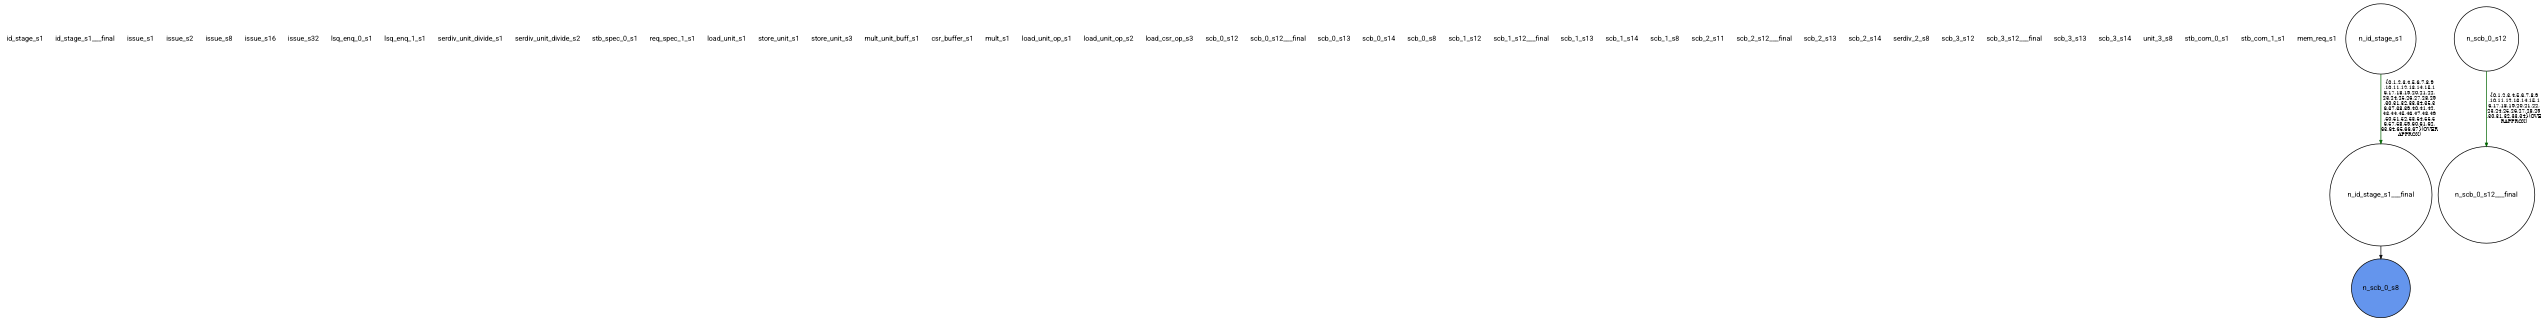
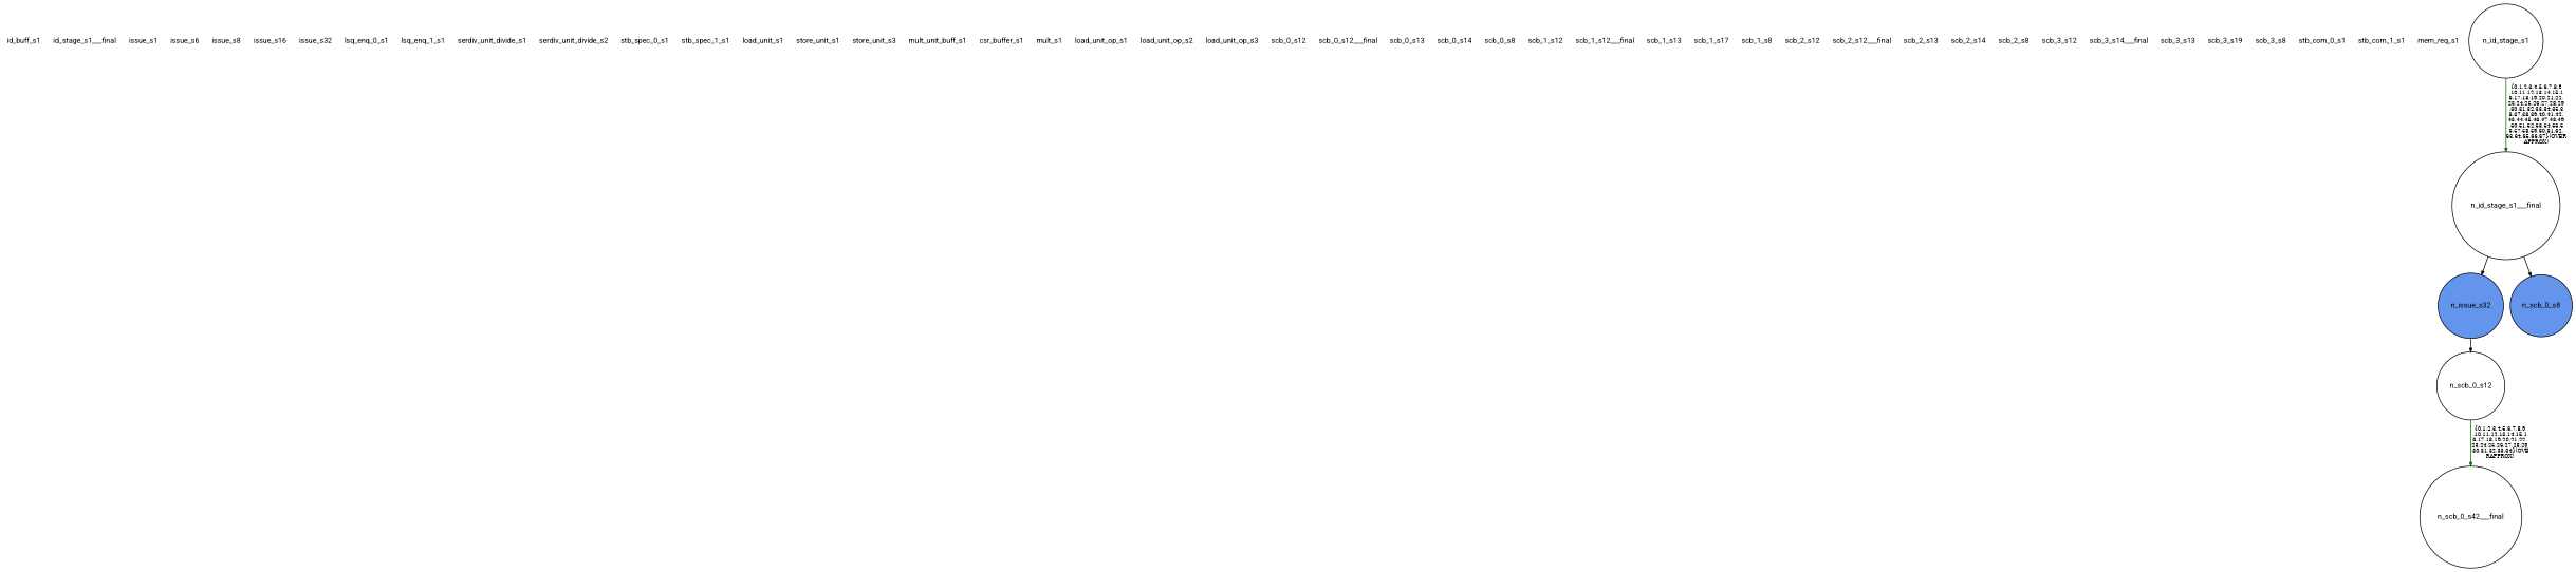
  digraph {
    splines=true
    node [fontname=roboto fontsize=20 penwidth=2 shape=none]
    edge [color=black penwidth=2]
-   n1 [label=id_stage_s1]
+   n1 [label=id_buff_s1]
    n2 [label=id_stage_s1___final]
    n3 [label=issue_s1]
-   n4 [label=issue_s2]
+   n4 [label=issue_s6]
    n5 [label=issue_s8]
    n6 [label=issue_s16]
    n7 [label=issue_s32]
    n8 [label=lsq_enq_0_s1]
    n9 [label=lsq_enq_1_s1]
    n10 [label=serdiv_unit_divide_s1]
    n11 [label=serdiv_unit_divide_s2]
    n12 [label=stb_spec_0_s1]
-   n13 [label=req_spec_1_s1]
+   n13 [label=stb_spec_1_s1]
    n14 [label=load_unit_s1]
    n15 [label=store_unit_s1]
    n16 [label=store_unit_s3]
    n17 [label=mult_unit_buff_s1]
    n18 [label=csr_buffer_s1]
    n19 [label=mult_s1]
    n20 [label=load_unit_op_s1]
    n21 [label=load_unit_op_s2]
-   n22 [label=load_csr_op_s3]
+   n22 [label=load_unit_op_s3]
    n23 [label=scb_0_s12]
    n24 [label=scb_0_s12___final]
    n25 [label=scb_0_s13]
    n26 [label=scb_0_s14]
    n27 [label=scb_0_s8]
    n28 [label=scb_1_s12]
    n29 [label=scb_1_s12___final]
    n30 [label=scb_1_s13]
-   n31 [label=scb_1_s14]
+   n31 [label=scb_1_s17]
    n32 [label=scb_1_s8]
-   n33 [label=scb_2_s11]
+   n33 [label=scb_2_s12]
    n34 [label=scb_2_s12___final]
    n35 [label=scb_2_s13]
    n36 [label=scb_2_s14]
-   n37 [label=serdiv_2_s8]
+   n37 [label=scb_2_s8]
    n38 [label=scb_3_s12]
-   n39 [label=scb_3_s12___final]
+   n39 [label=scb_3_s14___final]
    n40 [label=scb_3_s13]
-   n41 [label=scb_3_s14]
-   n42 [label=unit_3_s8]
+   n41 [label=scb_3_s19]
+   n42 [label=scb_3_s8]
    n43 [label=stb_com_0_s1]
    n44 [label=stb_com_1_s1]
    n45 [label=mem_req_s1]
    n_id_stage_s1 [shape=circle]
    n_id_stage_s1___final [shape=circle]
+   n_issue_s32 [color=black fillcolor="#6495ED" shape=circle style=filled]
    n_scb_0_s8 [color=black fillcolor="#6495ED" shape=circle style=filled]
    n_scb_0_s12 [shape=circle]
-   n_scb_0_s12___final [shape=circle]
+   n_scb_0_s12___final [shape=circle label=n_scb_0_s42___final]
    n_id_stage_s1 -> n_id_stage_s1___final [color="#006400" label="{0,1,2,3,4,5,6,7,8,9\n,10,11,12,13,14,15,1\n6,17,18,19,20,21,22,\n23,24,25,26,27,28,29\n,30,31,32,33,34,35,3\n6,37,38,39,40,41,42,\n43,44,45,46,47,48,49\n,50,51,52,53,54,55,5\n6,57,58,59,60,61,62,\n63,64,65,66,67}(OVER\nAPPROX)"]
+   n_id_stage_s1___final -> n_issue_s32
    n_id_stage_s1___final -> n_scb_0_s8
+   n_issue_s32 -> n_scb_0_s12
    n_scb_0_s12 -> n_scb_0_s12___final [color="#006400" label="{0,1,2,3,4,5,6,7,8,9\n,10,11,12,13,14,15,1\n6,17,18,19,20,21,22,\n23,24,25,26,27,28,29\n,30,31,32,33,34}(OVE\nRAPPROX)"]
  }
